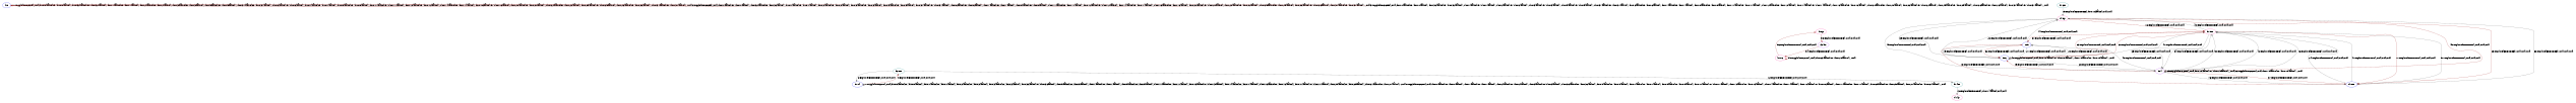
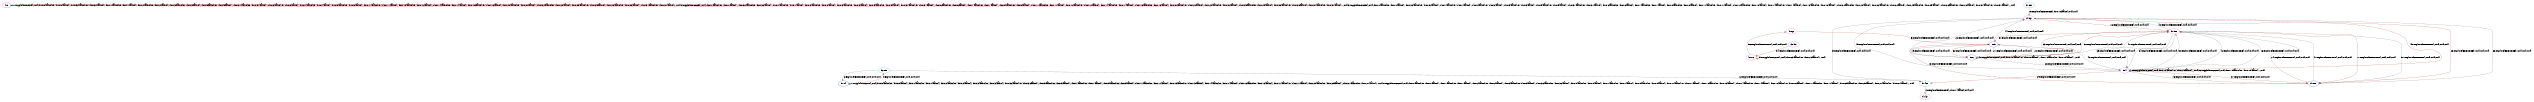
  digraph {
    fontname="DejaVu Serif"
    node [color=blue fontname="DejaVu Serif"]
    edge [color=gray40 fontname="DejaVu Serif"]
    n1 [label=b8]
    d20m [color=teal]
    b104
    d14m [color=teal]
    d14p [color=deeppink]
    d16m [color=teal]
    n7 [color=deeppink label=d76p]
    d19m [color=deeppink]
    d18m
    b86
    b84 [color=purple]
    b85
    d18p [color=deeppink]
    n14 [color=purple label=d24m]
    b106 [color=deeppink]
    n1 -> n1 [label="1-toggle[TOGGLE];/null/door0[false]:=!(door0[false]); door32[false]:=!(door32[false]); door1[false]:=!(door1[false]); door2[false]:=!(door2[false]); door3[false]:=!(door3[false]); door5[false]:=!(door5[false]); door37[false]:=!(door37[false]); door6[false]:=!(door6[false]); door7[false]:=!(door7[false]); door8[false]:=!(door8[false]); door11[false]:=!(door11[false]); door12[false]:=!(door12[false]); door14[false]:=!(door14[false]); door16[false]:=!(door16[false]); door20[false]:=!(door20[false]); door22[false]:=!(door22[false]); door25[false]:=!(door25[false]); door26[false]:=!(door26[false]); door31[false]:=!(door31[false]); /null"]
    n1 -> n1 [color=brown label="2-toggle[TOGGLE];/null/door0[false]:=!(door0[false]); door32[false]:=!(door32[false]); door1[false]:=!(door1[false]); door2[false]:=!(door2[false]); door3[false]:=!(door3[false]); door5[false]:=!(door5[false]); door37[false]:=!(door37[false]); door6[false]:=!(door6[false]); door7[false]:=!(door7[false]); door8[false]:=!(door8[false]); door11[false]:=!(door11[false]); door12[false]:=!(door12[false]); door14[false]:=!(door14[false]); door16[false]:=!(door16[false]); door20[false]:=!(door20[false]); door22[false]:=!(door22[false]); door25[false]:=!(door25[false]); door26[false]:=!(door26[false]); door31[false]:=!(door31[false]); /null"]
    n1 -> n1 [color=brown label="3-toggle[TOGGLE];/null/door0[false]:=!(door0[false]); door32[false]:=!(door32[false]); door1[false]:=!(door1[false]); door2[false]:=!(door2[false]); door3[false]:=!(door3[false]); door5[false]:=!(door5[false]); door37[false]:=!(door37[false]); door6[false]:=!(door6[false]); door7[false]:=!(door7[false]); door8[false]:=!(door8[false]); door11[false]:=!(door11[false]); door12[false]:=!(door12[false]); door14[false]:=!(door14[false]); door16[false]:=!(door16[false]); door20[false]:=!(door20[false]); door22[false]:=!(door22[false]); door25[false]:=!(door25[false]); door26[false]:=!(door26[false]); door31[false]:=!(door31[false]); /null"]
    d20m -> b104 [label="6-explore[EXPLORE];/null/null/null"]
    d20m -> d14m [label="12-explore[EXPLORE];/null/null/null"]
    b104 -> d20m [color=brown label="9-explore[EXPLORE];/null/null/null"]
    b104 -> b104 [label="7-toggle[TOGGLE];/null/door0[false]:=!(door0[false]); door1[false]:=!(door1[false]); door2[false]:=!(door2[false]); door3[false]:=!(door3[false]); door36[false]:=!(door36[false]); door5[false]:=!(door5[false]); door7[false]:=!(door7[false]); door9[false]:=!(door9[false]); door11[false]:=!(door11[false]); door13[false]:=!(door13[false]); door14[false]:=!(door14[false]); door16[false]:=!(door16[false]); door17[false]:=!(door17[false]); door25[false]:=!(door25[false]); door27[false]:=!(door27[false]); /null"]
    b104 -> b104 [label="8-toggle[TOGGLE];/null/door0[false]:=!(door0[false]); door1[false]:=!(door1[false]); door2[false]:=!(door2[false]); door3[false]:=!(door3[false]); door36[false]:=!(door36[false]); door5[false]:=!(door5[false]); door7[false]:=!(door7[false]); door9[false]:=!(door9[false]); door11[false]:=!(door11[false]); door13[false]:=!(door13[false]); door14[false]:=!(door14[false]); door16[false]:=!(door16[false]); door17[false]:=!(door17[false]); door25[false]:=!(door25[false]); door27[false]:=!(door27[false]); /null"]
    d14m -> d14p [label="13-explore[EXPLORE];/door14[false]/null/null"]
    d16m -> n7 [label="15-explore[EXPLORE];/door16[false]/null/null"]
    n7 -> d19m [color=brown label="16-explore[EXPLORE];/null/null/null"]
    n7 -> d18m [color=brown label="23-explore[EXPLORE];/null/null/null"]
-   n7 -> b86 [label="39-explore[EXPLORE];/null/null/null"]
+   n7 -> d14m [label="39-explore[EXPLORE];/null/null/null"]
    n7 -> b84 [color=brown label="45-explore[EXPLORE];/null/null/null"]
    n7 -> b84 [label="49-explore[EXPLORE];/null/null/null"]
    d19m -> n7 [label="48-explore[EXPLORE];/null/null/null"]
    d19m -> d18m [color=brown label="17-explore[EXPLORE];/null/null/null"]
    d19m -> d18m [label="51-explore[EXPLORE];/null/null/null"]
    d19m -> b84 [label="25-explore[EXPLORE];/null/null/null"]
    d19m -> b84 [label="34-explore[EXPLORE];/null/null/null"]
    d19m -> b84 [label="42-explore[EXPLORE];/null/null/null"]
    d19m -> b85 [color=brown label="31-explore[EXPLORE];/null/null/null"]
    d18m -> n7 [label="38-explore[EXPLORE];/null/null/null"]
    d18m -> d19m [label="24-explore[EXPLORE];/null/null/null"]
    d18m -> d19m [label="47-explore[EXPLORE];/null/null/null"]
    d18m -> b85 [color=brown label="18-explore[EXPLORE];/null/null/null"]
    b86 -> n7 [label="22-explore[EXPLORE];/null/null/null"]
    b86 -> d19m [color=brown label="30-explore[EXPLORE];/null/null/null"]
    b86 -> d19m [color=brown label="33-explore[EXPLORE];/null/null/null"]
    b86 -> d19m [label="41-explore[EXPLORE];/null/null/null"]
    b86 -> b86 [label="40-toggle[TOGGLE];/null/door18[false]:=!(door18[false]); door19[false]:=!(door19[false]); /null"]
    b86 -> b84 [label="28-explore[EXPLORE];/null/null/null"]
    b86 -> b85 [label="20-explore[EXPLORE];/null/null/null"]
    b84 -> d19m [label="26-explore[EXPLORE];/null/null/null"]
    b84 -> d19m [label="50-explore[EXPLORE];/null/null/null"]
    b84 -> d18m [color=brown label="37-explore[EXPLORE];/null/null/null"]
    b84 -> d18m [label="46-explore[EXPLORE];/null/null/null"]
-   b84 -> b86 [color=brown label="29-explore[EXPLORE];/null/null/null"]
+   b84 -> d14m [color=brown label="29-explore[EXPLORE];/null/null/null"]
    b84 -> b84 [label="35-toggle[TOGGLE];/null/door19[false]:=!(door19[false]); /null"]
    b84 -> b84 [label="36-toggle[TOGGLE];/null/door19[false]:=!(door19[false]); /null"]
    b84 -> b85 [label="43-explore[EXPLORE];/null/null/null"]
    b85 -> n7 [label="44-explore[EXPLORE];/null/null/null"]
    b85 -> b86 [label="19-explore[EXPLORE];/null/null/null"]
    b85 -> b86 [label="21-explore[EXPLORE];/null/null/null"]
    b85 -> b86 [color=brown label="32-explore[EXPLORE];/null/null/null"]
-   d18p -> n14 [color=brown label="53-explore[EXPLORE];/null/null/null"]
+   d18p -> b85 [color=brown label="53-explore[EXPLORE];/null/null/null"]
    n14 -> b106 [color=brown label="54-explore[EXPLORE];/null/null/null"]
    b106 -> d18p [color=brown label="56-explore[EXPLORE];/null/null/null"]
    b106 -> b106 [color=brown label="55-toggle[TOGGLE];/null/door23[false]:=!(door23[false]); /null"]
  }
